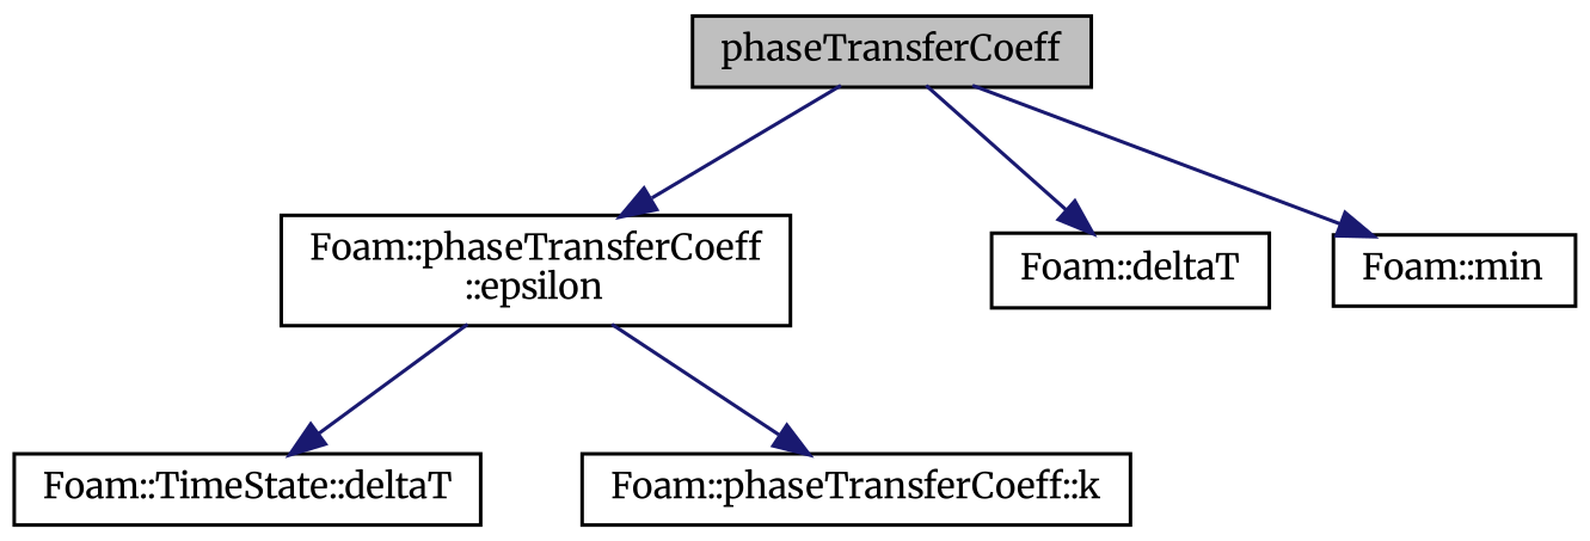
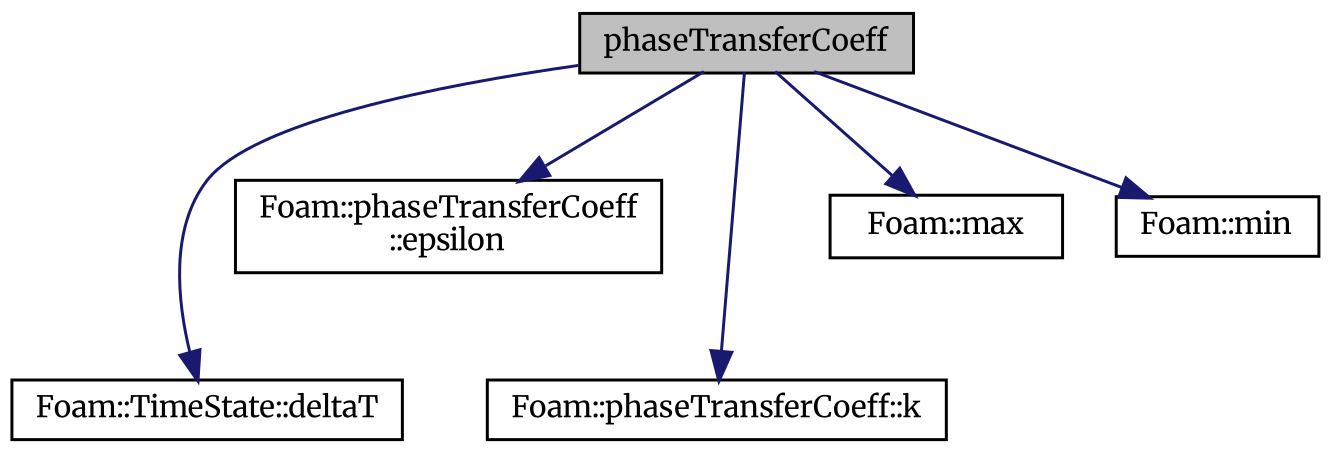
  digraph {
    fontname=Merriweather
    rankdir=TB
    node [color=black fontname=Merriweather fontsize=10 shape=record]
    edge [color=midnightblue fontname=Merriweather fontsize=10 labelfontname=FreeSans labelfontsize=10 style=solid]
    n1 [fillcolor=grey75 fontcolor=black height=0.2 label=phaseTransferCoeff style=filled width=0.4]
    n2 [height=0.2 label="Foam::TimeState::deltaT" width=0.4]
    n3 [height=0.2 label="Foam::phaseTransferCoeff\l::epsilon" width=0.4]
    n4 [height=0.2 label="Foam::phaseTransferCoeff::k" width=0.4]
-   n5 [height=0.2 label="Foam::deltaT" width=0.4]
+   n5 [height=0.2 label="Foam::max" width=0.4]
    n6 [height=0.2 label="Foam::min" width=0.4]
-   n3 -> n2
+   n1 -> n2
    n1 -> n3
-   n3 -> n4
+   n1 -> n4
    n1 -> n5
    n1 -> n6
  }
